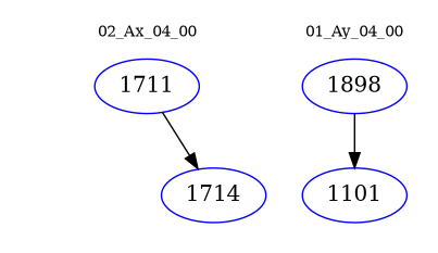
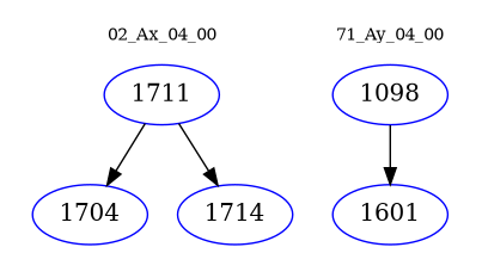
  digraph {
    node [color=blue]
    edge [color=black]
    n1 [label=1711]
+   n2 [label=1704]
    n3 [label=1714]
-   n4 [label=1898]
-   n5 [label=1101]
+   n4 [label=1098]
+   n5 [label=1601]
    subgraph cluster_1 {
      color=white
      fontsize=10
      label="02_Ax_04_00"
      n1
+     n2
      n3
    }
    subgraph cluster_2 {
      color=white
      fontsize=10
-     label="01_Ay_04_00"
+     label="71_Ay_04_00"
      n4
      n5
    }
+   n1 -> n2
    n1 -> n3
    n4 -> n5
  }
